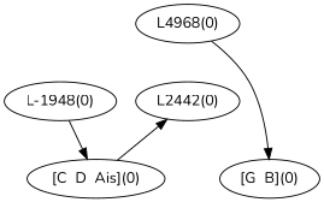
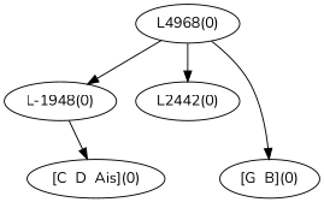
  digraph {
    fontname=Nunito
    node [fontname=Nunito]
    edge [fontname=Nunito]
    "L4968(0)"
    n2 [label="L-1948(0)"]
    "L2442(0)"
    "[C  D  Ais](0)"
    "[G  B](0)"
    subgraph sub_1 {
      rank=min
      "L4968(0)"
    }
    subgraph sub_2 {
      rank=same
      n2
      "L2442(0)"
    }
    subgraph sub_3 {
      rank=max
      "[C  D  Ais](0)"
      "[G  B](0)"
    }
-   "[C  D  Ais](0)" -> "L2442(0)"
+   "L4968(0)" -> n2
+   "L4968(0)" -> "L2442(0)"
    "L4968(0)" -> "[G  B](0)"
    n2 -> "[C  D  Ais](0)"
  }
